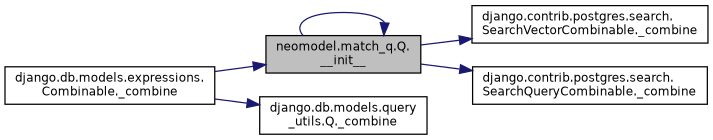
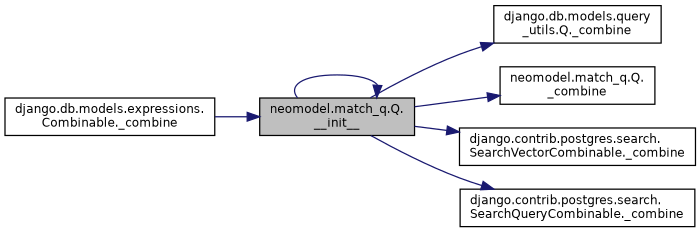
  digraph {
    rankdir=LR
    node [color=black fillcolor=white fontname=Helvetica fontsize=10 shape=record style=filled]
    edge [color=midnightblue fontname=Helvetica fontsize=10 labelfontname=Helvetica labelfontsize=10 style=solid]
    n1 [fillcolor=grey75 fontcolor=black height=0.2 label="neomodel.match_q.Q.\l__init__" width=0.4]
    n2 [height=0.2 label="django.db.models.query\l_utils.Q._combine" width=0.4]
+   n3 [height=0.2 label="neomodel.match_q.Q.\l_combine" width=0.4]
    n4 [height=0.2 label="django.contrib.postgres.search.\lSearchVectorCombinable._combine" width=0.4]
    n5 [height=0.2 label="django.contrib.postgres.search.\lSearchQueryCombinable._combine" width=0.4]
    n6 [height=0.2 label="django.db.models.expressions.\lCombinable._combine" width=0.4]
    n1 -> n1
-   n6 -> n2
+   n1 -> n2
+   n1 -> n3
    n1 -> n4
    n1 -> n5
    n6 -> n1
  }
